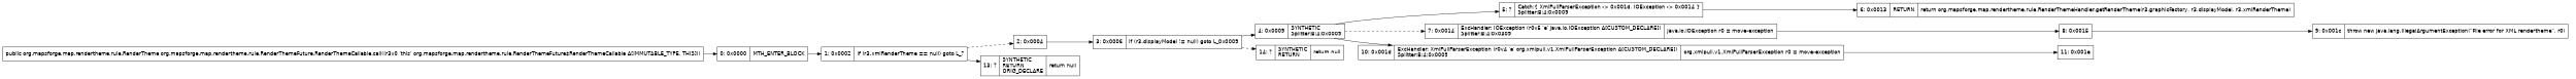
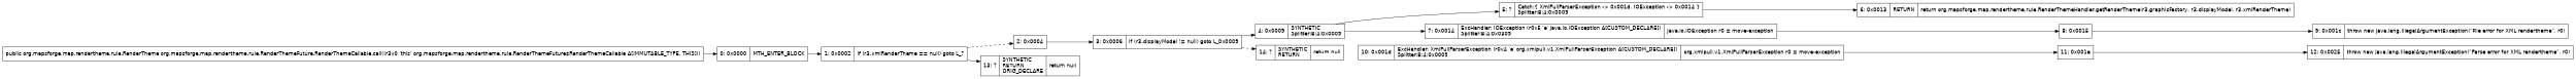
  digraph {
    fontname="DejaVu Sans"
    rankdir=LR
    node [fontname="DejaVu Sans" shape=record]
    edge [fontname="DejaVu Sans"]
    n1 [label="{0\:\ 0x0000|MTH_ENTER_BLOCK\l}"]
    n2 [label="{1\:\ 0x0002|if (r3.xmlRenderTheme == null) goto L_?\l}"]
    n3 [label="{2\:\ 0x0004}"]
    n4 [label="{13\:\ ?|SYNTHETIC\lRETURN\lORIG_DECLARE\l|return null\l}"]
    n5 [label="{3\:\ 0x0006|if (r3.displayModel != null) goto L_0x0009\l}"]
    n6 [label="{4\:\ 0x0009|SYNTHETIC\lSplitter:B:4:0x0009\l}"]
    n7 [label="{14\:\ ?|SYNTHETIC\lRETURN\l|return null\l}"]
    n8 [label="{5\:\ ?|Catch:\{ XmlPullParserException \-\> 0x001d, IOException \-\> 0x0014 \}\lSplitter:B:4:0x0009\l}"]
    n9 [label="{7\:\ 0x0014|ExcHandler: IOException (r0v5 'e' java.io.IOException A[CUSTOM_DECLARE])\lSplitter:B:4:0x0309\l|java.io.IOException r0 = move\-exception\l}"]
    n10 [label="{10\:\ 0x001d|ExcHandler: XmlPullParserException (r0v4 'e' org.xmlpull.v1.XmlPullParserException A[CUSTOM_DECLARE])\lSplitter:B:4:0x0009\l|org.xmlpull.v1.XmlPullParserException r0 = move\-exception\l}"]
    n11 [label="{6\:\ 0x0013|RETURN\l|return org.mapsforge.map.rendertheme.rule.RenderThemeHandler.getRenderTheme(r3.graphicFactory, r3.displayModel, r3.xmlRenderTheme)\l}"]
    n12 [label="{8\:\ 0x0015}"]
    n13 [label="{11\:\ 0x001e}"]
    n14 [label="{9\:\ 0x001c|throw new java.lang.IllegalArgumentException(\"File error for XML rendertheme\", r0)\l}"]
+   n15 [label="{12\:\ 0x0025|throw new java.lang.IllegalArgumentException(\"Parse error for XML rendertheme\", r0)\l}"]
    n16 [label="{public org.mapsforge.map.rendertheme.rule.RenderTheme org.mapsforge.map.rendertheme.rule.RenderThemeFuture.RenderThemeCallable.call((r3v0 'this' org.mapsforge.map.rendertheme.rule.RenderThemeFuture$RenderThemeCallable A[IMMUTABLE_TYPE, THIS])) }"]
    n1 -> n2
    n2 -> n3 [style=dashed]
    n2 -> n4
    n3 -> n5
    n5 -> n6
    n5 -> n7 [style=dashed]
    n6 -> n8
-   n6 -> n9 [style=dashed]
-   n6 -> n10
+   n6 -> n9
    n8 -> n11
    n9 -> n12
    n10 -> n13
    n12 -> n14
+   n13 -> n15
    n16 -> n1
  }
